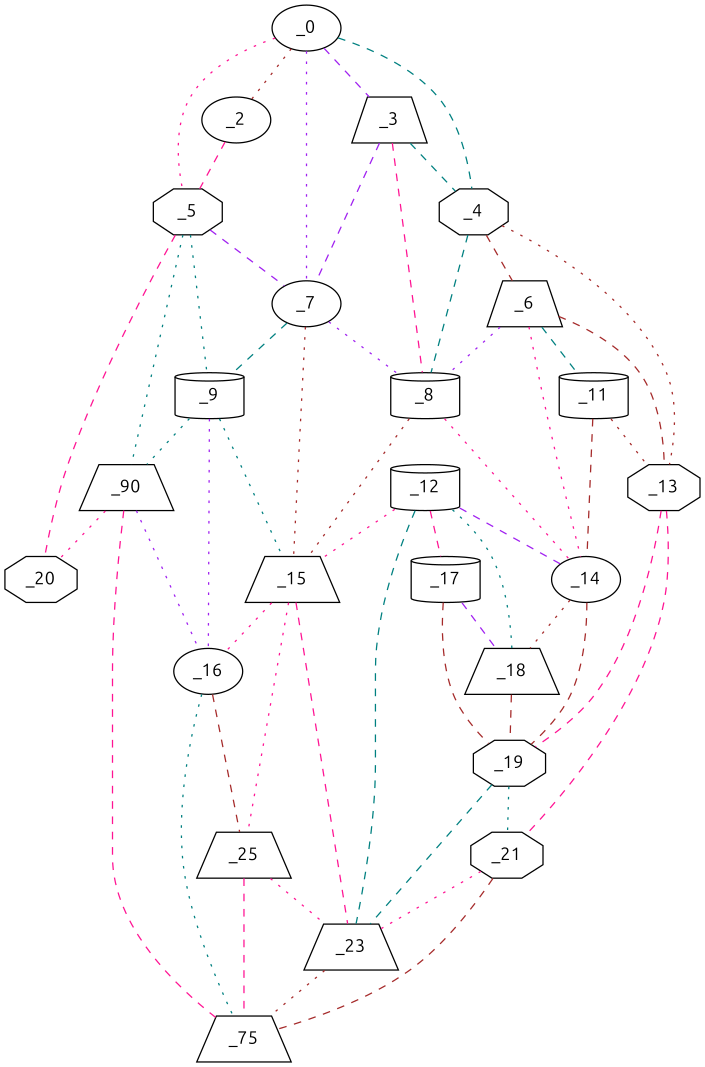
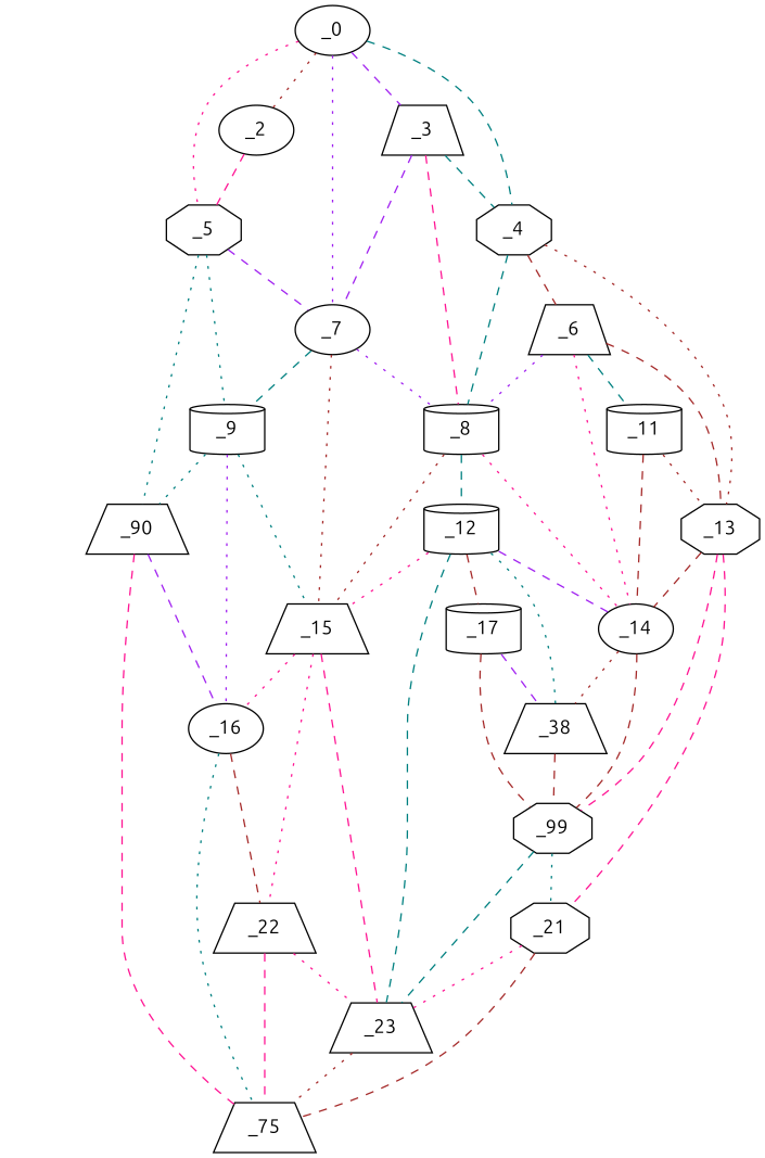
  graph {
    fontname=Ubuntu
    node [fontname=Ubuntu shape=trapezium x=80 y=98]
    edge [color=deeppink fontname=Ubuntu style=dashed valence=2]
    _0 [shape=ellipse x=38 y=8]
    _2 [shape=ellipse x=58 y=12]
    _3 [x=61 y=72]
    _4 [shape=octagon x=66]
    _5 [shape=octagon x=67 y=20]
    _7 [shape=ellipse x=71 y=52]
    _8 [shape=cylinder x=72 y=81]
    _6 [x=70]
    _13 [shape=octagon y=101]
-   _20 [shape=octagon x=93 y=14]
    _9 [shape=cylinder x=74 y=46]
    n12 [label=_90 x=77 y=29]
    _15 [x=83 y=52]
    _14 [shape=ellipse x=81 y=91]
    _12 [shape=cylinder y=83]
    _11 [shape=cylinder x=78 y=97]
-   _19 [shape=octagon x=91 y=92]
+   _19 [shape=octagon x=91 y=92 label=_99]
    _21 [shape=octagon x=94]
    _16 [shape=ellipse x=86 y=42]
    n20 [label=_75 x=97 y=37]
    _23 [x=95 y=76]
-   _22 [x=95 y=59 label=_25]
-   _18 [x=87 y=89]
+   _22 [x=95 y=59]
+   _18 [x=87 y=89 label=_38]
    _17 [shape=cylinder x=87 y=83]
    _0 -- _2 [color=brown style=dotted]
    _0 -- _3 [color=purple valence=1]
    _0 -- _4 [color=teal valence=1]
    _0 -- _5 [style=dotted valence=1]
    _0 -- _7 [color=purple style=dotted]
    _2 -- _5
    _3 -- _4 [color=teal]
    _3 -- _7 [color=purple]
    _3 -- _8 [valence=1]
    _4 -- _8 [color=teal valence=1]
    _4 -- _6 [color=brown]
    _4 -- _13 [color=brown style=dotted valence=1]
    _5 -- _7 [color=purple]
-   _5 -- _20 [valence=1]
    _5 -- _9 [color=teal style=dotted]
    _5 -- n12 [color=teal style=dotted]
    _7 -- _8 [color=purple style=dotted valence=1]
    _7 -- _9 [color=teal]
    _7 -- _15 [color=brown style=dotted valence=1]
    _8 -- _15 [color=brown style=dotted]
    _8 -- _14 [style=dotted valence=1]
+   _8 -- _12 [color=teal valence=1]
    _6 -- _8 [color=purple style=dotted]
    _6 -- _13 [color=brown valence=1]
    _6 -- _14 [style=dotted]
    _6 -- _11 [color=teal]
+   _13 -- _14 [color=brown]
    _13 -- _19 [valence=1]
    _13 -- _21 [valence=1]
    _9 -- n12 [color=teal style=dotted]
    _9 -- _15 [color=teal style=dotted]
    _9 -- _16 [color=purple style=dotted valence=1]
-   n12 -- _20 [style=dotted]
-   n12 -- _16 [color=purple style=dotted]
+   n12 -- _16 [color=purple]
    n12 -- n20 [valence=1]
    _15 -- _16 [style=dotted]
    _15 -- _23
    _15 -- _22 [style=dotted]
    _14 -- _19 [color=brown]
    _14 -- _18 [color=brown style=dotted]
    _12 -- _15 [style=dotted]
    _12 -- _14 [color=purple]
    _12 -- _23 [color=teal]
    _12 -- _18 [color=teal style=dotted valence=1]
-   _12 -- _17
+   _12 -- _17 [color=brown]
    _11 -- _13 [color=brown style=dotted valence=1]
    _11 -- _14 [color=brown]
    _19 -- _21 [color=teal style=dotted valence=1]
    _19 -- _23 [color=teal]
    _21 -- n20 [color=brown valence=1]
    _21 -- _23 [style=dotted]
    _16 -- n20 [color=teal style=dotted]
    _16 -- _22 [color=brown]
    _23 -- n20 [color=brown style=dotted]
    _22 -- n20
    _22 -- _23 [style=dotted]
    _18 -- _19 [color=brown]
    _17 -- _19 [color=brown]
    _17 -- _18 [color=purple valence=1]
  }
